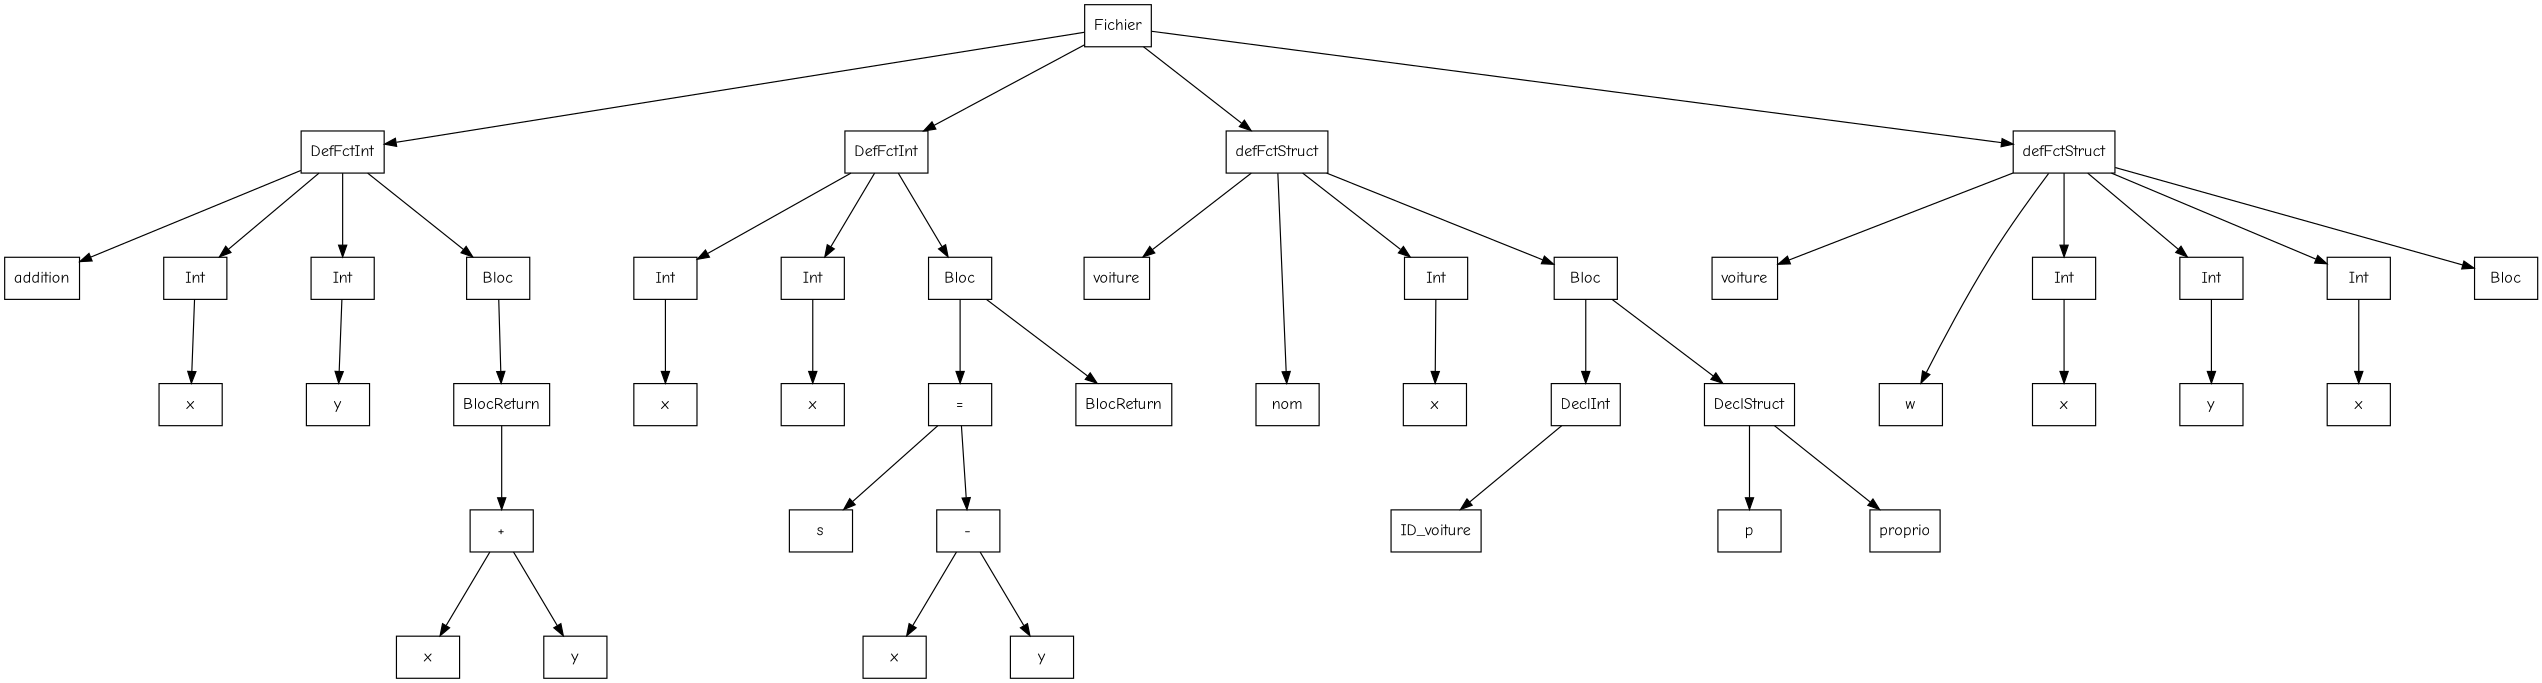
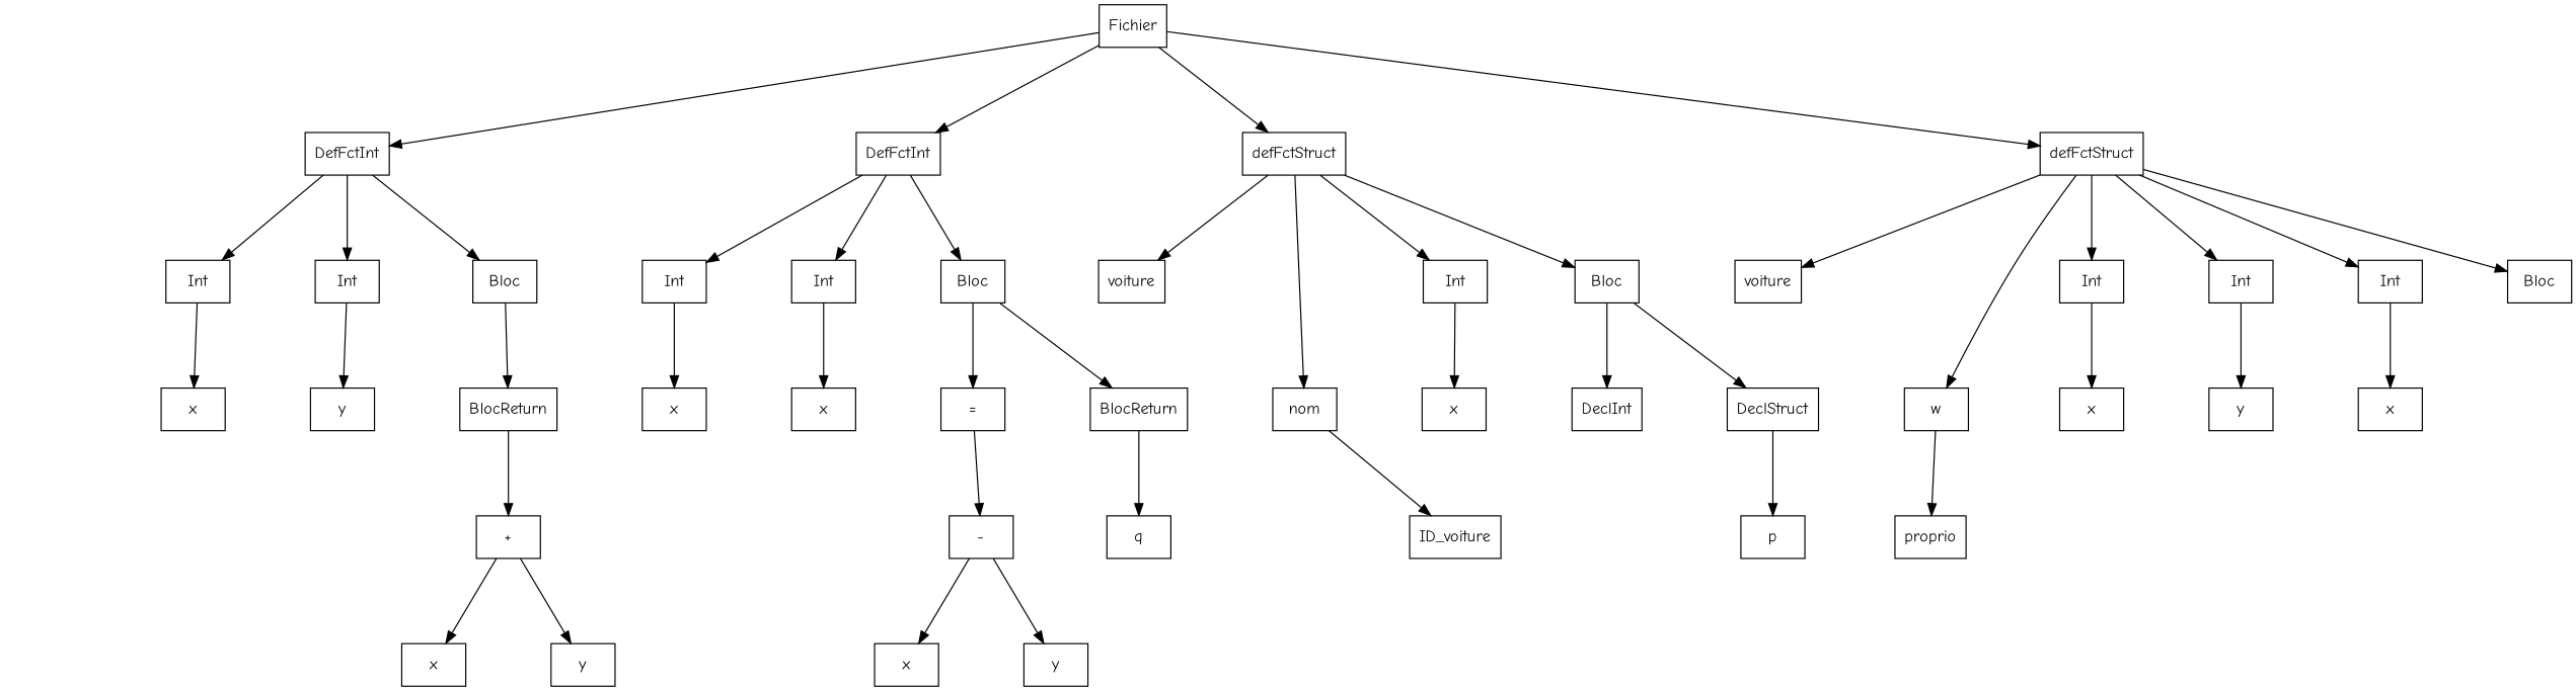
  digraph {
    fontname="Comic Neue"
    nodesep=1
    ranksep=1
    node [fontname="Comic Neue" shape=box]
    edge [fontname="Comic Neue"]
    n1 [label=Fichier]
    n2 [label=DefFctInt]
    n3 [label=DefFctInt]
    n4 [label=defFctStruct]
    n5 [label=defFctStruct]
-   n6 [label=addition]
    n7 [label=Int]
    n8 [label=Int]
    n9 [label=Bloc]
    n10 [label=Int]
    n11 [label=Int]
    n12 [label=Bloc]
    n13 [label=voiture]
    n14 [label=nom]
    n15 [label=Int]
    n16 [label=Bloc]
    n17 [label=voiture]
    n18 [label=w]
    n19 [label=Int]
    n20 [label=Int]
    n21 [label=Int]
    n22 [label=Bloc]
    n23 [label=x]
    n24 [label=y]
    n25 [label=BlocReturn]
    n26 [label="+"]
    n27 [label=x]
    n28 [label=y]
    n29 [label=x]
    n30 [label=x]
    n31 [label="="]
    n32 [label=BlocReturn]
-   n33 [label=s]
    n34 [label="-"]
+   n35 [label=q]
    n36 [label=x]
    n37 [label=y]
    n38 [label=x]
    n39 [label=DeclInt]
    n40 [label=DeclStruct]
    n41 [label=ID_voiture]
    n42 [label=proprio]
    n43 [label=p]
    n44 [label=x]
    n45 [label=y]
    n46 [label=x]
    n1 -> n2
    n1 -> n3
    n1 -> n4
    n1 -> n5
-   n2 -> n6
    n2 -> n7
    n2 -> n8
    n2 -> n9
    n3 -> n10
    n3 -> n11
    n3 -> n12
    n4 -> n13
    n4 -> n14
    n4 -> n15
    n4 -> n16
    n5 -> n17
    n5 -> n18
    n5 -> n19
    n5 -> n20
    n5 -> n21
    n5 -> n22
    n7 -> n23
    n8 -> n24
    n9 -> n25
    n10 -> n29
    n11 -> n30
    n12 -> n31
    n12 -> n32
    n15 -> n38
    n16 -> n39
    n16 -> n40
    n19 -> n44
    n20 -> n45
    n21 -> n46
    n25 -> n26
    n26 -> n27
    n26 -> n28
-   n31 -> n33
    n31 -> n34
+   n32 -> n35
    n34 -> n36
    n34 -> n37
-   n39 -> n41
-   n40 -> n42
+   n14 -> n41
+   n18 -> n42
    n40 -> n43
  }
